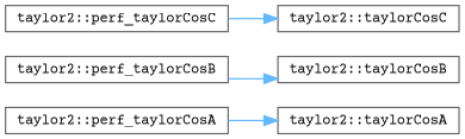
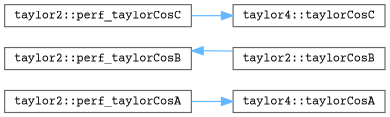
  digraph {
    fontname="Courier Prime"
    rankdir=LR
    node [color=grey40 fillcolor=white fontname="Courier Prime" fontsize=10 shape=box style=filled]
    edge [color=steelblue1 fontname="Courier Prime" fontsize=10 labelfontname=Helvetica labelfontsize=10 style=solid]
    n1 [height=0.2 label="taylor2::perf_taylorCosA" width=0.4]
-   n2 [height=0.2 label="taylor2::taylorCosA" width=0.4]
+   n2 [height=0.2 label="taylor4::taylorCosA" width=0.4]
    n3 [height=0.2 label="taylor2::perf_taylorCosB" width=0.4]
    n4 [height=0.2 label="taylor2::taylorCosB" width=0.4]
    n5 [height=0.2 label="taylor2::perf_taylorCosC" width=0.4]
-   n6 [height=0.2 label="taylor2::taylorCosC" width=0.4]
+   n6 [height=0.2 label="taylor4::taylorCosC" width=0.4]
    n1 -> n2
-   n3 -> n4
+   n4 -> n3
    n5 -> n6
  }
